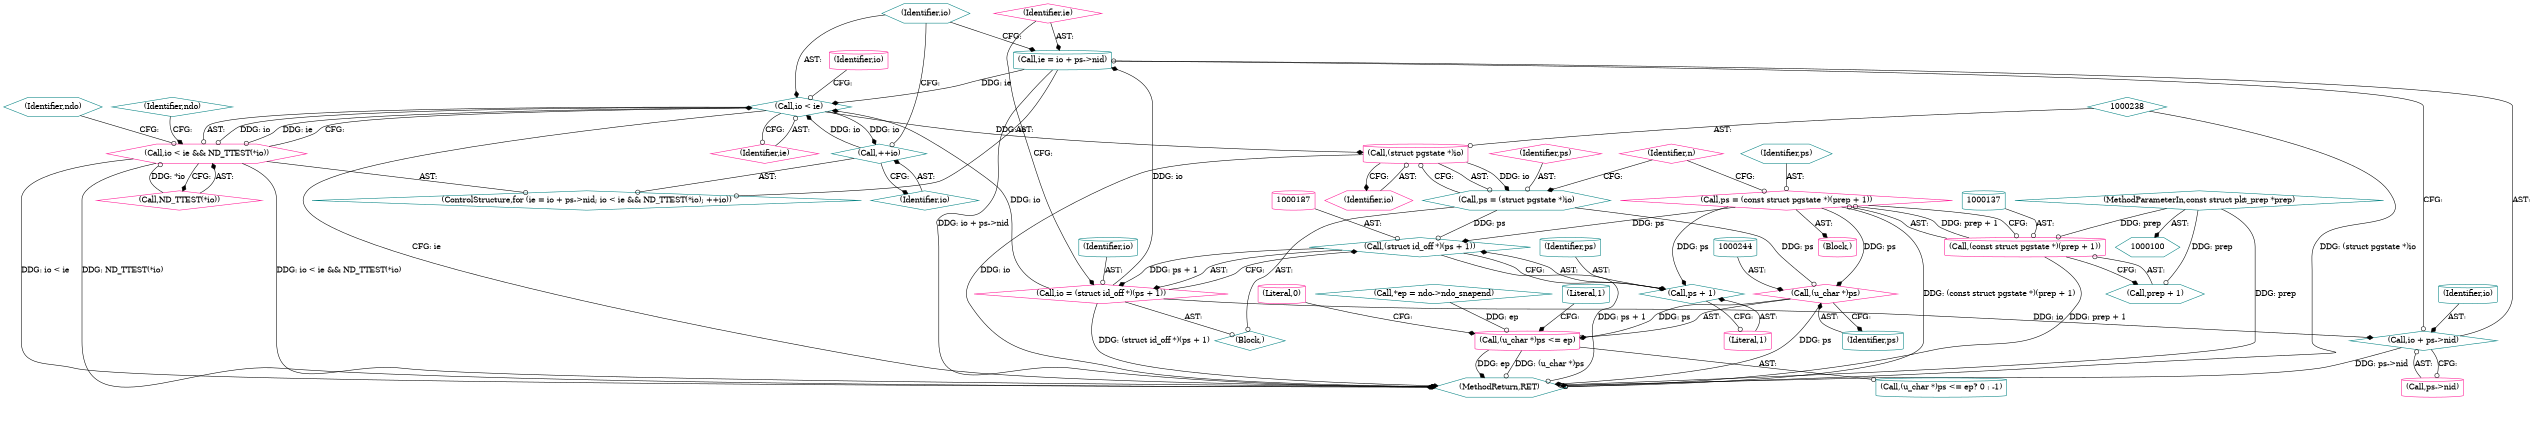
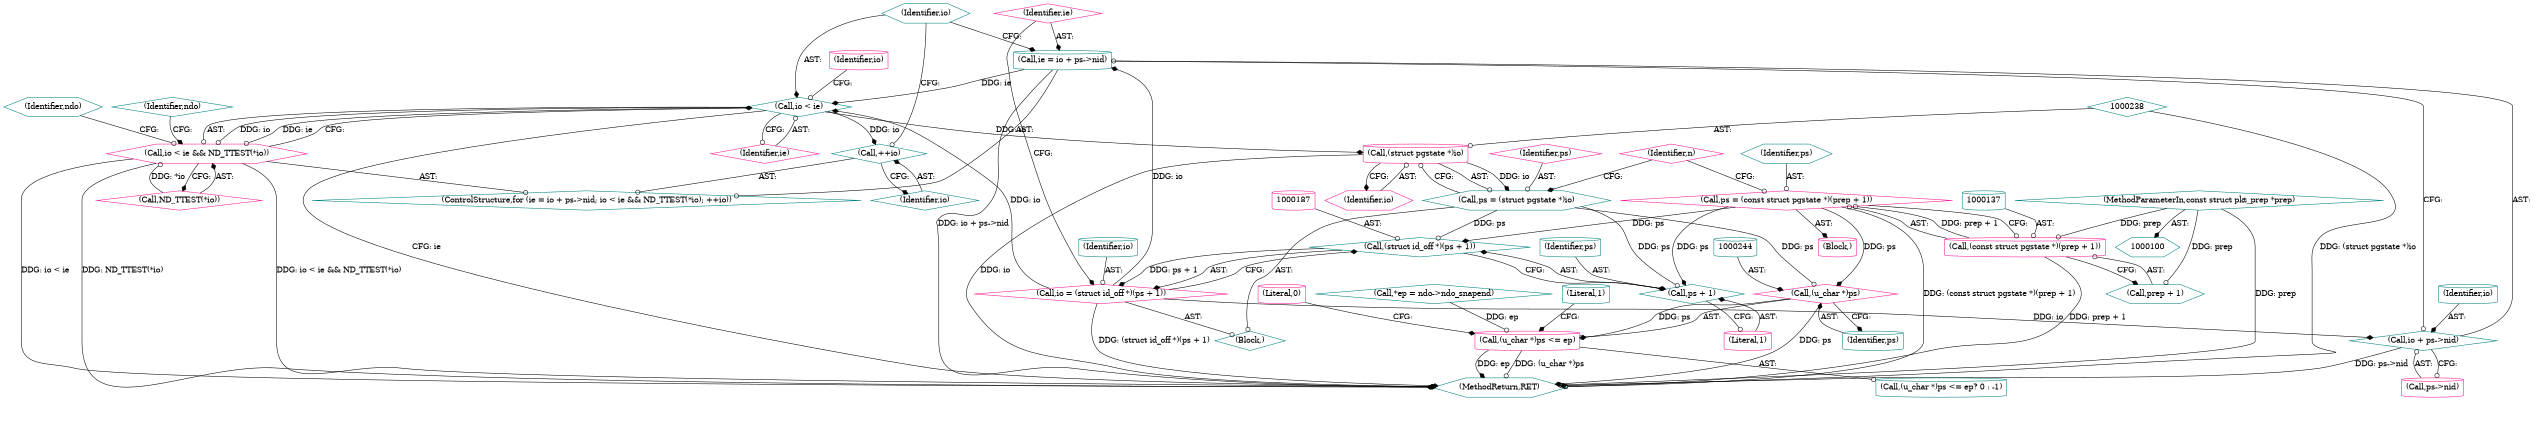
  digraph {
    node [color=teal shape=diamond]
    edge [arrowhead=odot]
    n1 [label="(Call,ie = io + ps->nid)" shape=cylinder]
    n2 [label="(Call,io < ie)"]
    n3 [label="(Call,io + ps->nid)"]
    n4 [label="(ControlStructure,for (ie = io + ps->nid; io < ie && ND_TTEST(*io); ++io))"]
    n5 [label="(MethodReturn,RET)" shape=hexagon]
    n6 [color=deeppink label="(Call,(struct pgstate *)io)" shape=cylinder]
    n7 [label="(Call,++io)"]
    n8 [color=deeppink label="(Call,io < ie && ND_TTEST(*io))" shape=hexagon]
    n9 [color=deeppink label="(Identifier,ie)"]
    n10 [color=deeppink label="(Call,ps->nid)" shape=cylinder]
    n11 [color=deeppink label="(Call,io = (struct id_off *)(ps + 1))"]
    n12 [label="(Call,(struct id_off *)(ps + 1))"]
    n13 [label="(Block,)"]
    n14 [label="(Call,ps + 1)"]
    n15 [color=deeppink label="(Literal,1)" shape=cylinder]
    n16 [label="(Call,ps = (struct pgstate *)io)" shape=hexagon]
    n17 [color=deeppink label="(Call,(u_char *)ps)"]
    n18 [color=deeppink label="(Identifier,io)" shape=hexagon]
    n19 [color=deeppink label="(Call,(u_char *)ps <= ep)" shape=cylinder]
    n20 [label="(Identifier,ps)" shape=cylinder]
    n21 [label="(Identifier,io)"]
    n22 [color=deeppink label="(Call,ND_TTEST(*io))"]
    n23 [color=deeppink label="(Call,ps = (const struct pgstate *)(prep + 1))"]
    n24 [color=deeppink label="(Call,(const struct pgstate *)(prep + 1))" shape=cylinder]
    n25 [color=deeppink label="(Block,)" shape=cylinder]
    n26 [label="(Call,prep + 1)" shape=hexagon]
    n27 [label="(MethodParameterIn,const struct pkt_prep *prep)"]
    1000100 [shape=hexagon]
    n29 [label="(Call,(u_char *)ps <= ep? 0 : -1)" shape=cylinder]
    n30 [label="(Identifier,io)" shape=cylinder]
    n31 [color=deeppink label="(Literal,0)" shape=cylinder]
    n32 [color=deeppink label="(Identifier,n)"]
    n33 [label="(Identifier,ndo)" shape=hexagon]
    n34 [label="(Call,*ep = ndo->ndo_snapend)"]
    n35 [color=deeppink label="(Identifier,io)" shape=cylinder]
    n36 [label="(Identifier,io)" shape=hexagon]
    n37 [color=deeppink label="(Identifier,ps)"]
    n38 [label="(Identifier,ps)" shape=cylinder]
    n39 [label="(Literal,1)" shape=cylinder]
    n40 [label="(Identifier,ndo)"]
    n41 [label="(Identifier,ps)" shape=hexagon]
    n42 [color=deeppink label="(Identifier,ie)"]
    n43 [label="(Identifier,io)" shape=cylinder]
    1000187 [color=deeppink shape=cylinder]
    1000238
    1000137 [shape=cylinder]
    1000244 [shape=cylinder]
    n1 -> n2 [arrowhead=diamond label="DDG: ie"]
    n1 -> n3 [label="CFG: "]
    n1 -> n4 [label="AST: "]
    n1 -> n5 [arrowhead=diamond label="DDG: io + ps->nid"]
    n2 -> n5 [label="CFG: ie"]
    n2 -> n6 [arrowhead=diamond label="DDG: io"]
    n2 -> n7 [arrowhead=diamond label="DDG: io"]
    n2 -> n8 [label="AST: "]
    n2 -> n8 [label="DDG: io"]
    n2 -> n8 [label="DDG: ie"]
    n2 -> n9 [label="CFG: "]
    n3 -> n1 [label="AST: "]
    n3 -> n5 [label="DDG: ps->nid"]
    n3 -> n10 [label="CFG: "]
    n6 -> n5 [arrowhead=diamond label="DDG: io"]
    n6 -> n16 [label="AST: "]
    n6 -> n16 [arrowhead=diamond label="DDG: io"]
    n6 -> n18 [arrowhead=diamond label="CFG: "]
-   n7 -> n2 [arrowhead=diamond label="DDG: io"]
    n7 -> n4 [label="AST: "]
    n7 -> n21 [arrowhead=diamond label="CFG: "]
    n8 -> n2 [arrowhead=diamond label="CFG: "]
    n8 -> n4 [label="AST: "]
    n8 -> n5 [arrowhead=diamond label="DDG: io < ie && ND_TTEST(*io)"]
    n8 -> n5 [label="DDG: io < ie"]
    n8 -> n5 [label="DDG: ND_TTEST(*io)"]
    n8 -> n22 [arrowhead=diamond label="CFG: "]
    n9 -> n2 [label="AST: "]
    n10 -> n3 [label="AST: "]
    n11 -> n1 [arrowhead=diamond label="DDG: io"]
    n11 -> n2 [arrowhead=diamond label="DDG: io"]
    n11 -> n3 [arrowhead=diamond label="DDG: io"]
    n11 -> n5 [arrowhead=diamond label="DDG: (struct id_off *)(ps + 1)"]
    n11 -> n12 [arrowhead=diamond label="CFG: "]
    n11 -> n13 [label="AST: "]
-   n12 -> n5 [label="DDG: ps + 1"]
    n12 -> n11 [arrowhead=diamond label="AST: "]
    n12 -> n11 [arrowhead=diamond label="DDG: ps + 1"]
    n12 -> n14 [arrowhead=diamond label="CFG: "]
    n14 -> n12 [arrowhead=diamond label="AST: "]
    n14 -> n15 [label="CFG: "]
    n15 -> n14 [arrowhead=diamond label="AST: "]
    n16 -> n6 [label="CFG: "]
    n16 -> n12 [label="DDG: ps"]
    n16 -> n13 [label="AST: "]
+   n16 -> n14 [label="DDG: ps"]
    n16 -> n17 [label="DDG: ps"]
    n17 -> n5 [arrowhead=diamond label="DDG: ps"]
    n17 -> n19 [label="AST: "]
    n17 -> n19 [arrowhead=diamond label="DDG: ps"]
    n17 -> n20 [arrowhead=diamond label="CFG: "]
    n18 -> n6 [label="AST: "]
    n19 -> n5 [arrowhead=diamond label="DDG: ep"]
    n19 -> n5 [label="DDG: (u_char *)ps"]
    n19 -> n29 [label="AST: "]
    n20 -> n17 [arrowhead=diamond label="AST: "]
    n21 -> n7 [arrowhead=diamond label="AST: "]
    n22 -> n8 [arrowhead=diamond label="AST: "]
    n22 -> n8 [label="DDG: *io"]
    n23 -> n5 [label="DDG: (const struct pgstate *)(prep + 1)"]
    n23 -> n12 [arrowhead=diamond label="DDG: ps"]
    n23 -> n14 [arrowhead=diamond label="DDG: ps"]
    n23 -> n17 [arrowhead=diamond label="DDG: ps"]
    n23 -> n24 [label="CFG: "]
    n23 -> n25 [arrowhead=diamond label="AST: "]
    n24 -> n5 [label="DDG: prep + 1"]
    n24 -> n23 [label="AST: "]
    n24 -> n23 [label="DDG: prep + 1"]
    n24 -> n26 [arrowhead=diamond label="CFG: "]
    n26 -> n24 [label="AST: "]
    n27 -> n5 [label="DDG: prep"]
    n27 -> n24 [label="DDG: prep"]
    n27 -> n26 [label="DDG: prep"]
    n27 -> 1000100 [arrowhead=diamond label="AST: "]
    n30 -> n3 [arrowhead=diamond label="AST: "]
    n31 -> n19 [arrowhead=diamond label="CFG: "]
    n32 -> n16 [arrowhead=diamond label="CFG: "]
    n32 -> n23 [label="CFG: "]
    n33 -> n8 [label="CFG: "]
    n34 -> n19 [label="DDG: ep"]
    n35 -> n2 [label="CFG: "]
    n36 -> n1 [arrowhead=diamond label="CFG: "]
    n36 -> n2 [arrowhead=diamond label="AST: "]
    n36 -> n7 [label="CFG: "]
    n37 -> n16 [label="AST: "]
    n38 -> n14 [arrowhead=diamond label="AST: "]
    n39 -> n19 [arrowhead=diamond label="CFG: "]
    n40 -> n8 [arrowhead=diamond label="CFG: "]
    n41 -> n23 [label="AST: "]
    n42 -> n1 [arrowhead=diamond label="AST: "]
    n42 -> n11 [arrowhead=diamond label="CFG: "]
    n43 -> n11 [label="AST: "]
    1000187 -> n12 [label="AST: "]
    1000238 -> n5 [arrowhead=diamond label="DDG: (struct pgstate *)io"]
    1000238 -> n6 [label="AST: "]
    1000137 -> n24 [label="AST: "]
    1000244 -> n17 [arrowhead=diamond label="AST: "]
  }
